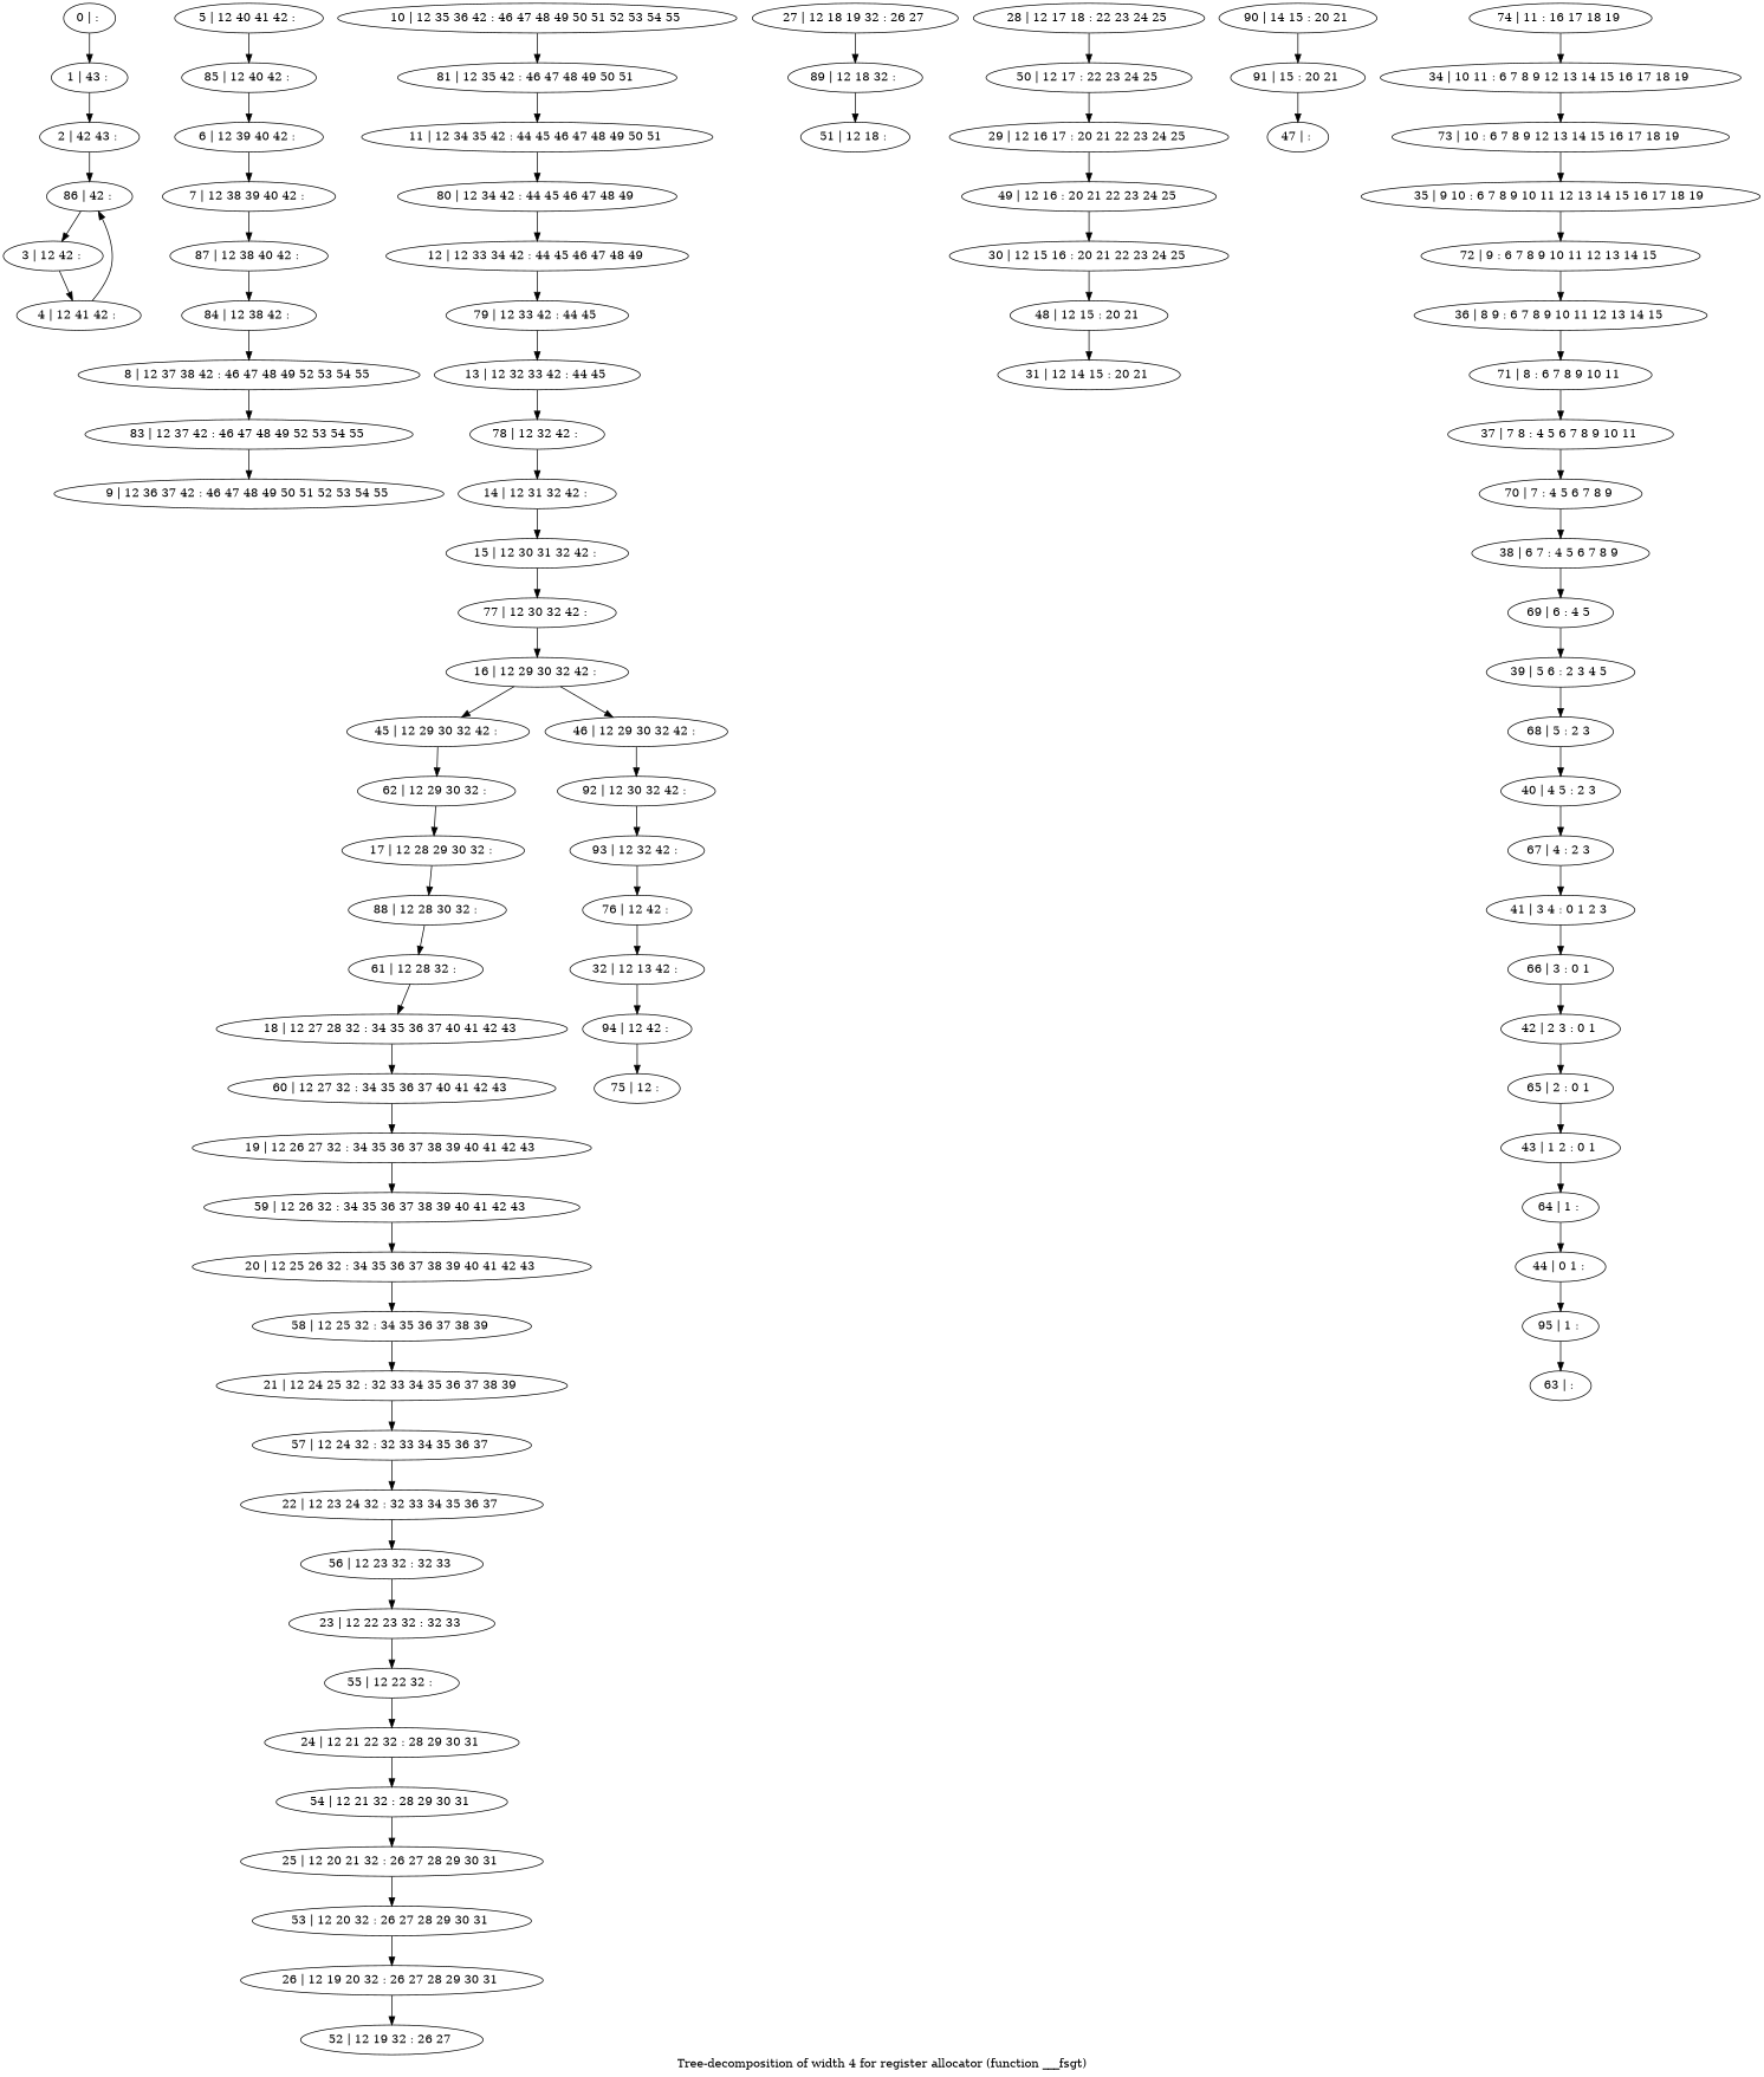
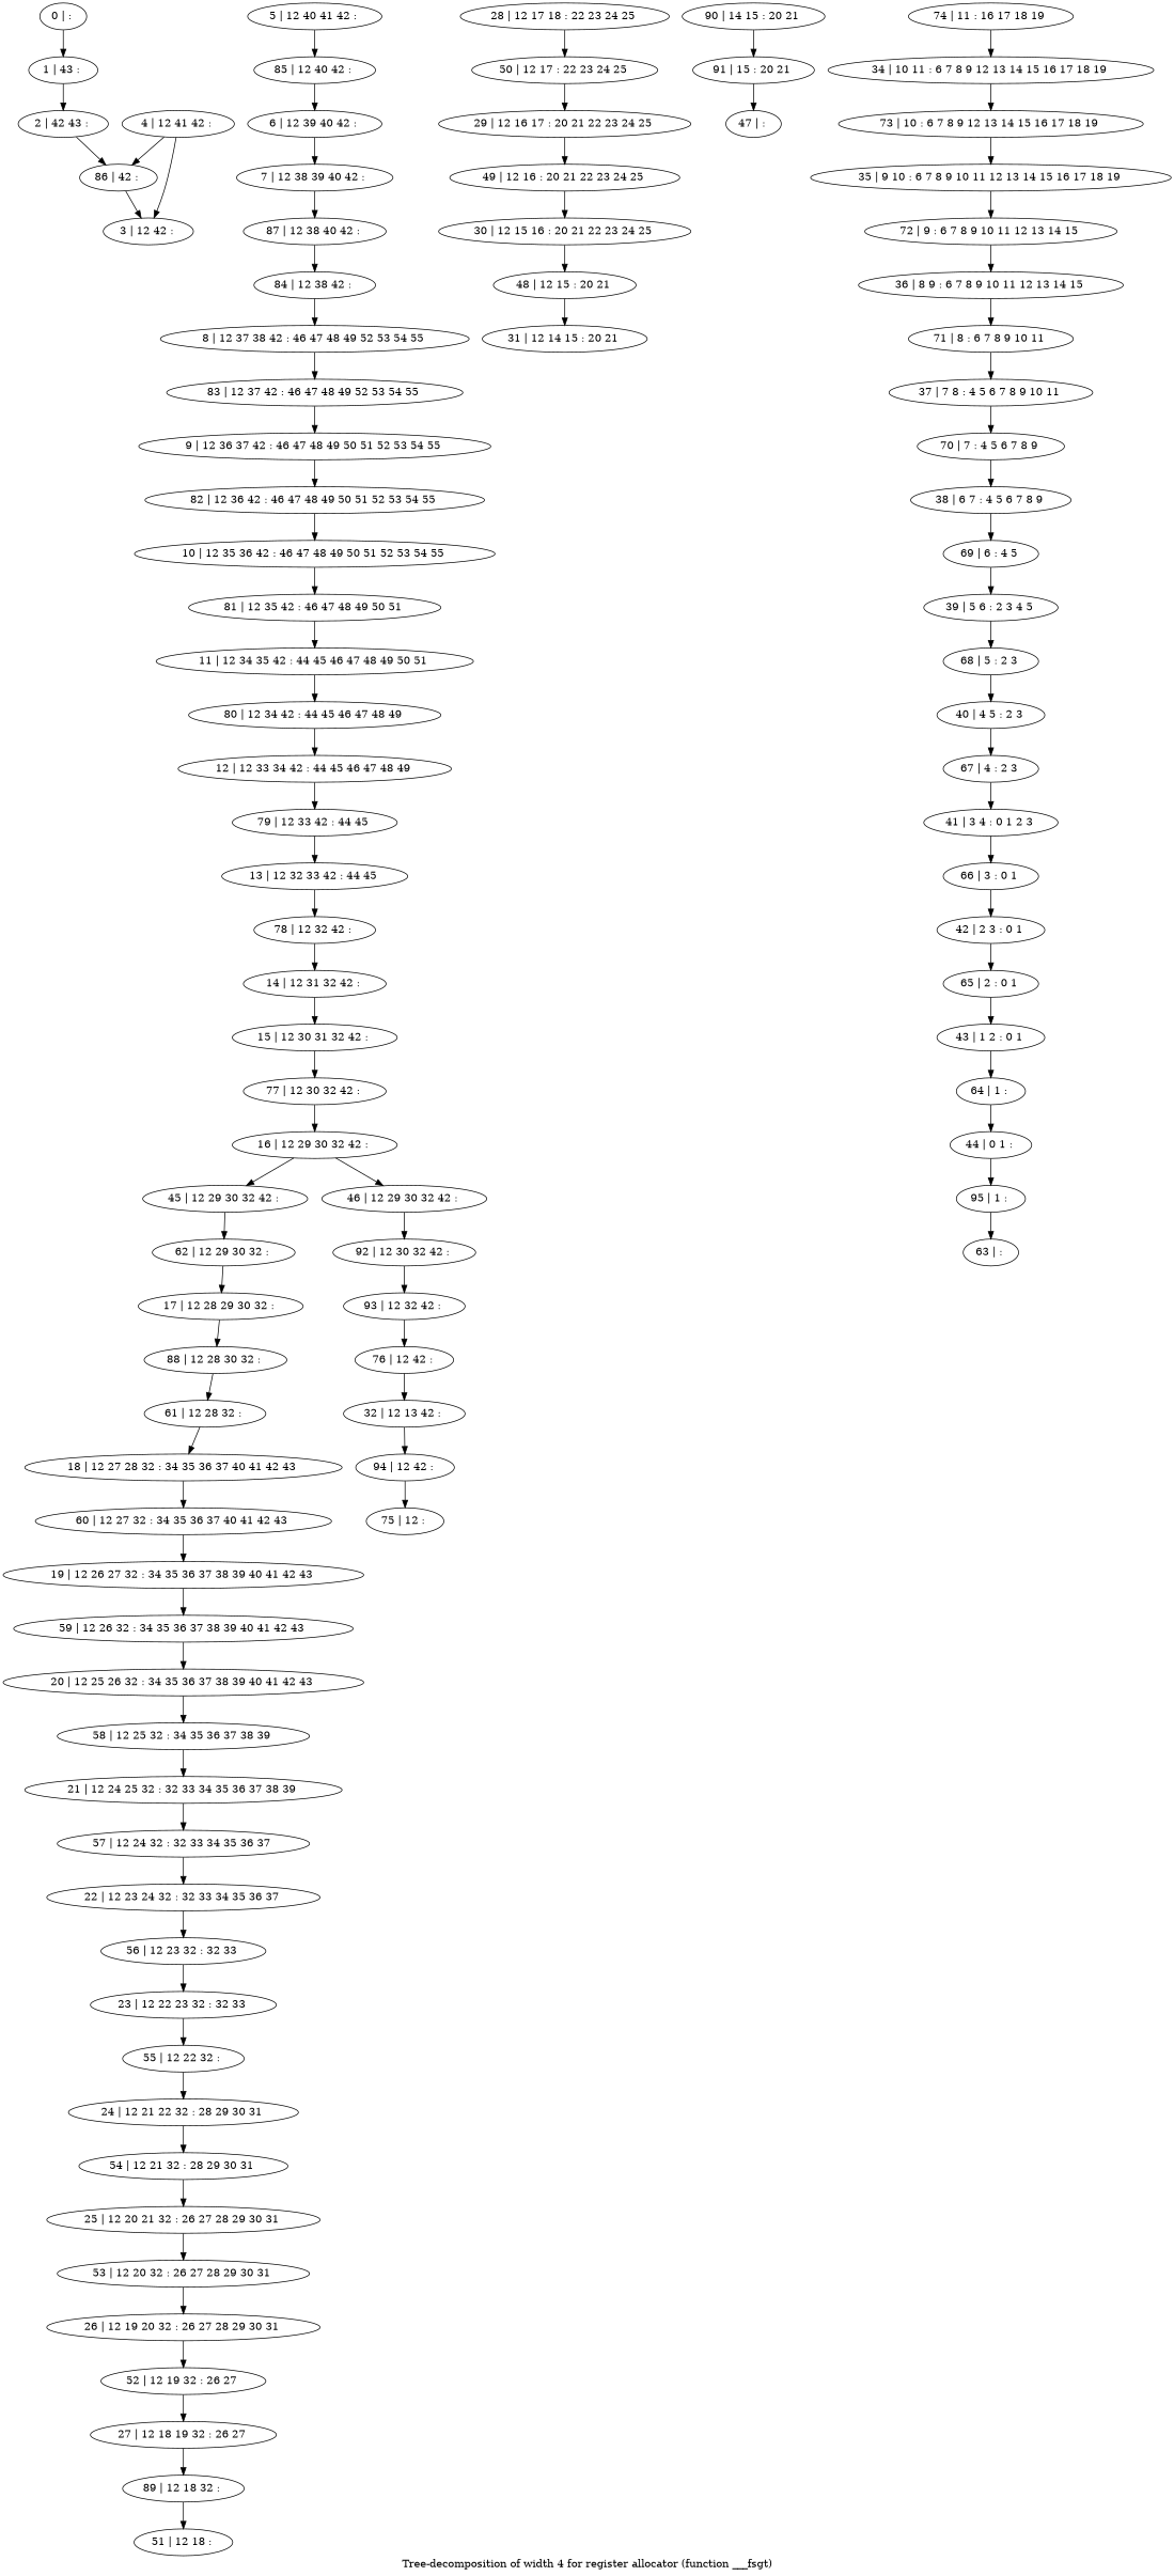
  digraph {
    label="Tree-decomposition of width 4 for register allocator (function ___fsgt)"
    n1 [label="0 | : "]
    n2 [label="1 | 43 : "]
    n3 [label="2 | 42 43 : "]
    n4 [label="86 | 42 : "]
    n5 [label="3 | 12 42 : "]
    n6 [label="4 | 12 41 42 : "]
    n7 [label="5 | 12 40 41 42 : "]
    n8 [label="85 | 12 40 42 : "]
    n9 [label="6 | 12 39 40 42 : "]
    n10 [label="7 | 12 38 39 40 42 : "]
    n11 [label="87 | 12 38 40 42 : "]
    n12 [label="84 | 12 38 42 : "]
    n13 [label="8 | 12 37 38 42 : 46 47 48 49 52 53 54 55 "]
    n14 [label="83 | 12 37 42 : 46 47 48 49 52 53 54 55 "]
    n15 [label="9 | 12 36 37 42 : 46 47 48 49 50 51 52 53 54 55 "]
+   n16 [label="82 | 12 36 42 : 46 47 48 49 50 51 52 53 54 55 "]
    n17 [label="10 | 12 35 36 42 : 46 47 48 49 50 51 52 53 54 55 "]
    n18 [label="81 | 12 35 42 : 46 47 48 49 50 51 "]
    n19 [label="11 | 12 34 35 42 : 44 45 46 47 48 49 50 51 "]
    n20 [label="80 | 12 34 42 : 44 45 46 47 48 49 "]
    n21 [label="12 | 12 33 34 42 : 44 45 46 47 48 49 "]
    n22 [label="79 | 12 33 42 : 44 45 "]
    n23 [label="13 | 12 32 33 42 : 44 45 "]
    n24 [label="78 | 12 32 42 : "]
    n25 [label="14 | 12 31 32 42 : "]
    n26 [label="15 | 12 30 31 32 42 : "]
    n27 [label="77 | 12 30 32 42 : "]
    n28 [label="16 | 12 29 30 32 42 : "]
    n29 [label="45 | 12 29 30 32 42 : "]
    n30 [label="46 | 12 29 30 32 42 : "]
    n31 [label="62 | 12 29 30 32 : "]
    n32 [label="92 | 12 30 32 42 : "]
    n33 [label="17 | 12 28 29 30 32 : "]
    n34 [label="88 | 12 28 30 32 : "]
    n35 [label="61 | 12 28 32 : "]
    n36 [label="18 | 12 27 28 32 : 34 35 36 37 40 41 42 43 "]
    n37 [label="60 | 12 27 32 : 34 35 36 37 40 41 42 43 "]
    n38 [label="19 | 12 26 27 32 : 34 35 36 37 38 39 40 41 42 43 "]
    n39 [label="59 | 12 26 32 : 34 35 36 37 38 39 40 41 42 43 "]
    n40 [label="20 | 12 25 26 32 : 34 35 36 37 38 39 40 41 42 43 "]
    n41 [label="58 | 12 25 32 : 34 35 36 37 38 39 "]
    n42 [label="21 | 12 24 25 32 : 32 33 34 35 36 37 38 39 "]
    n43 [label="57 | 12 24 32 : 32 33 34 35 36 37 "]
    n44 [label="22 | 12 23 24 32 : 32 33 34 35 36 37 "]
    n45 [label="56 | 12 23 32 : 32 33 "]
    n46 [label="23 | 12 22 23 32 : 32 33 "]
    n47 [label="55 | 12 22 32 : "]
    n48 [label="24 | 12 21 22 32 : 28 29 30 31 "]
    n49 [label="54 | 12 21 32 : 28 29 30 31 "]
    n50 [label="25 | 12 20 21 32 : 26 27 28 29 30 31 "]
    n51 [label="53 | 12 20 32 : 26 27 28 29 30 31 "]
    n52 [label="26 | 12 19 20 32 : 26 27 28 29 30 31 "]
    n53 [label="52 | 12 19 32 : 26 27 "]
    n54 [label="27 | 12 18 19 32 : 26 27 "]
    n55 [label="89 | 12 18 32 : "]
    n56 [label="51 | 12 18 : "]
    n57 [label="28 | 12 17 18 : 22 23 24 25 "]
    n58 [label="50 | 12 17 : 22 23 24 25 "]
    n59 [label="29 | 12 16 17 : 20 21 22 23 24 25 "]
    n60 [label="49 | 12 16 : 20 21 22 23 24 25 "]
    n61 [label="30 | 12 15 16 : 20 21 22 23 24 25 "]
    n62 [label="48 | 12 15 : 20 21 "]
    n63 [label="31 | 12 14 15 : 20 21 "]
    n64 [label="90 | 14 15 : 20 21 "]
    n65 [label="91 | 15 : 20 21 "]
    n66 [label="32 | 12 13 42 : "]
    n67 [label="94 | 12 42 : "]
    n68 [label="75 | 12 : "]
    n69 [label="74 | 11 : 16 17 18 19 "]
    n70 [label="34 | 10 11 : 6 7 8 9 12 13 14 15 16 17 18 19 "]
    n71 [label="73 | 10 : 6 7 8 9 12 13 14 15 16 17 18 19 "]
    n72 [label="35 | 9 10 : 6 7 8 9 10 11 12 13 14 15 16 17 18 19 "]
    n73 [label="72 | 9 : 6 7 8 9 10 11 12 13 14 15 "]
    n74 [label="36 | 8 9 : 6 7 8 9 10 11 12 13 14 15 "]
    n75 [label="71 | 8 : 6 7 8 9 10 11 "]
    n76 [label="37 | 7 8 : 4 5 6 7 8 9 10 11 "]
    n77 [label="70 | 7 : 4 5 6 7 8 9 "]
    n78 [label="38 | 6 7 : 4 5 6 7 8 9 "]
    n79 [label="69 | 6 : 4 5 "]
    n80 [label="39 | 5 6 : 2 3 4 5 "]
    n81 [label="68 | 5 : 2 3 "]
    n82 [label="40 | 4 5 : 2 3 "]
    n83 [label="67 | 4 : 2 3 "]
    n84 [label="41 | 3 4 : 0 1 2 3 "]
    n85 [label="66 | 3 : 0 1 "]
    n86 [label="42 | 2 3 : 0 1 "]
    n87 [label="65 | 2 : 0 1 "]
    n88 [label="43 | 1 2 : 0 1 "]
    n89 [label="64 | 1 : "]
    n90 [label="44 | 0 1 : "]
    n91 [label="95 | 1 : "]
    n92 [label="63 | : "]
    n93 [label="93 | 12 32 42 : "]
    n94 [label="47 | : "]
    n95 [label="76 | 12 42 : "]
    n1 -> n2
    n2 -> n3
    n3 -> n4
    n4 -> n5
-   n5 -> n6
+   n6 -> n5
    n6 -> n4
    n7 -> n8
    n8 -> n9
    n9 -> n10
    n10 -> n11
    n11 -> n12
    n12 -> n13
    n13 -> n14
    n14 -> n15
+   n15 -> n16
+   n16 -> n17
    n17 -> n18
    n18 -> n19
    n19 -> n20
    n20 -> n21
    n21 -> n22
    n22 -> n23
    n23 -> n24
    n24 -> n25
    n25 -> n26
    n26 -> n27
    n27 -> n28
    n28 -> n29
    n28 -> n30
    n29 -> n31
    n30 -> n32
    n31 -> n33
    n32 -> n93
    n33 -> n34
    n34 -> n35
    n35 -> n36
    n36 -> n37
    n37 -> n38
    n38 -> n39
    n39 -> n40
    n40 -> n41
    n41 -> n42
    n42 -> n43
    n43 -> n44
    n44 -> n45
    n45 -> n46
    n46 -> n47
    n47 -> n48
    n48 -> n49
    n49 -> n50
    n50 -> n51
    n51 -> n52
    n52 -> n53
+   n53 -> n54
    n54 -> n55
    n55 -> n56
    n57 -> n58
    n58 -> n59
    n59 -> n60
    n60 -> n61
    n61 -> n62
    n62 -> n63
    n64 -> n65
    n65 -> n94
    n66 -> n67
    n67 -> n68
    n69 -> n70
    n70 -> n71
    n71 -> n72
    n72 -> n73
    n73 -> n74
    n74 -> n75
    n75 -> n76
    n76 -> n77
    n77 -> n78
    n78 -> n79
    n79 -> n80
    n80 -> n81
    n81 -> n82
    n82 -> n83
    n83 -> n84
    n84 -> n85
    n85 -> n86
    n86 -> n87
    n87 -> n88
    n88 -> n89
    n89 -> n90
    n90 -> n91
    n91 -> n92
    n93 -> n95
    n95 -> n66
  }
